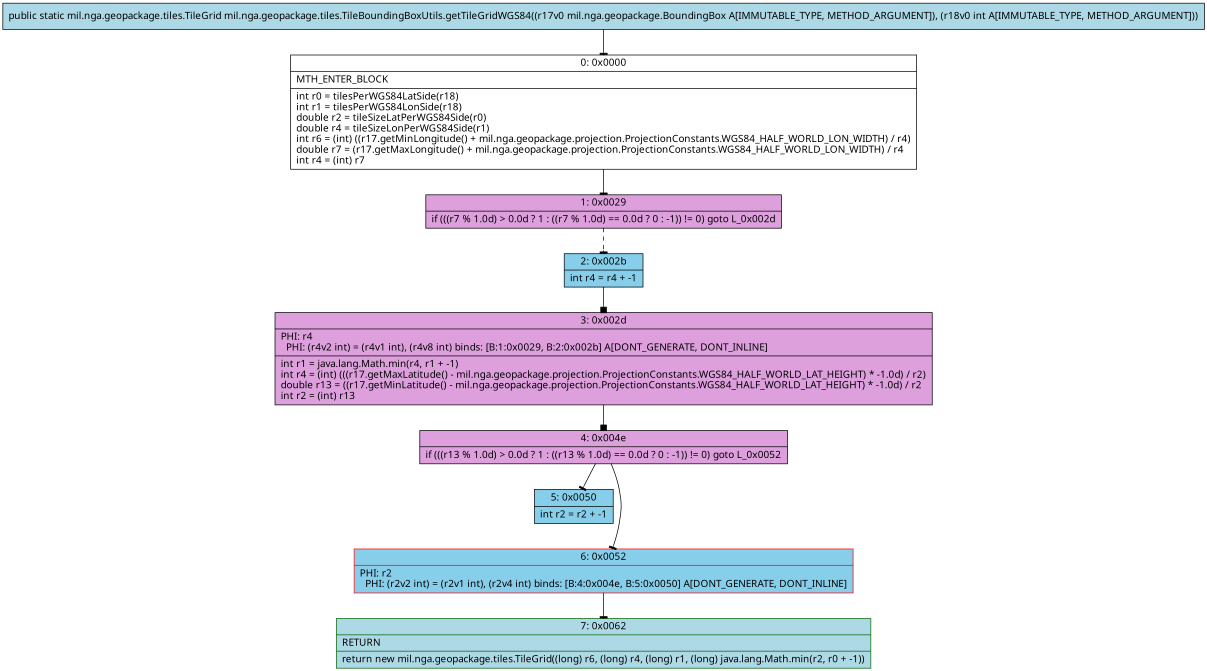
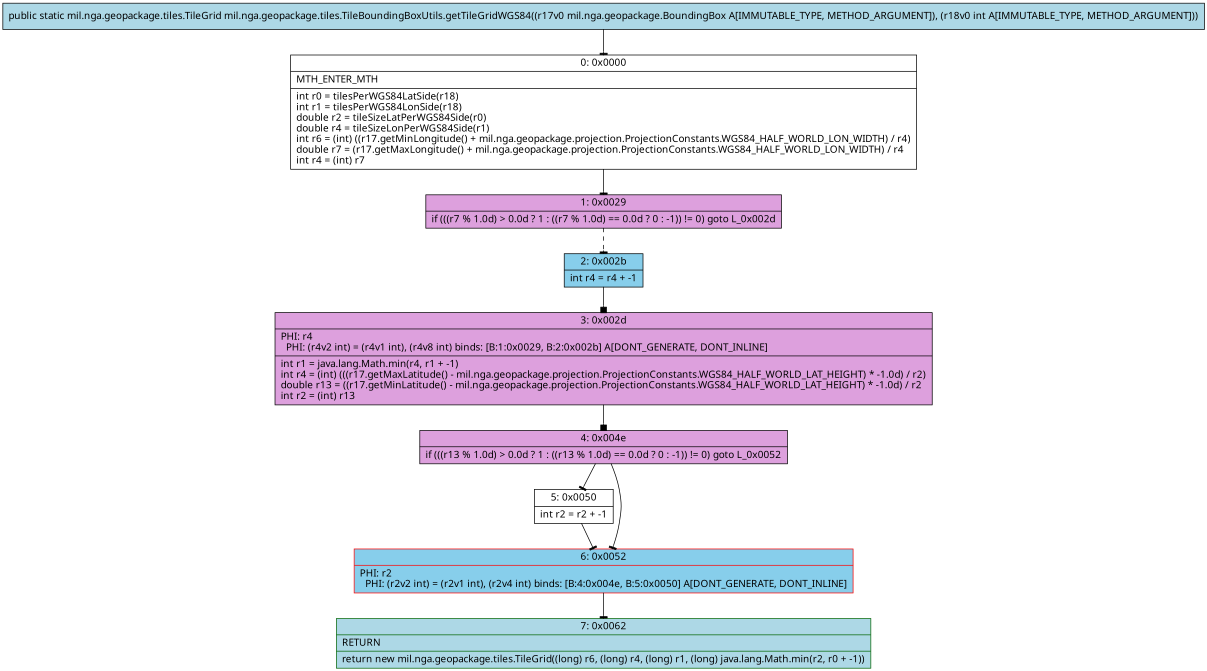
  digraph {
    fontname="Noto Sans"
    node [color=black fillcolor=plum fontname="Noto Sans" shape=record style=filled]
    edge [arrowhead=tee fontname="Noto Sans"]
-   n1 [fillcolor=white label="{0\:\ 0x0000|MTH_ENTER_BLOCK\l|int r0 = tilesPerWGS84LatSide(r18)\lint r1 = tilesPerWGS84LonSide(r18)\ldouble r2 = tileSizeLatPerWGS84Side(r0)\ldouble r4 = tileSizeLonPerWGS84Side(r1)\lint r6 = (int) ((r17.getMinLongitude() + mil.nga.geopackage.projection.ProjectionConstants.WGS84_HALF_WORLD_LON_WIDTH) \/ r4)\ldouble r7 = (r17.getMaxLongitude() + mil.nga.geopackage.projection.ProjectionConstants.WGS84_HALF_WORLD_LON_WIDTH) \/ r4\lint r4 = (int) r7\l}"]
+   n1 [fillcolor=white label="{0\:\ 0x0000|MTH_ENTER_MTH\l|int r0 = tilesPerWGS84LatSide(r18)\lint r1 = tilesPerWGS84LonSide(r18)\ldouble r2 = tileSizeLatPerWGS84Side(r0)\ldouble r4 = tileSizeLonPerWGS84Side(r1)\lint r6 = (int) ((r17.getMinLongitude() + mil.nga.geopackage.projection.ProjectionConstants.WGS84_HALF_WORLD_LON_WIDTH) \/ r4)\ldouble r7 = (r17.getMaxLongitude() + mil.nga.geopackage.projection.ProjectionConstants.WGS84_HALF_WORLD_LON_WIDTH) \/ r4\lint r4 = (int) r7\l}"]
    n2 [label="{1\:\ 0x0029|if (((r7 % 1.0d) \> 0.0d ? 1 : ((r7 % 1.0d) == 0.0d ? 0 : \-1)) != 0) goto L_0x002d\l}"]
    n3 [fillcolor=skyblue label="{2\:\ 0x002b|int r4 = r4 + \-1\l}"]
    n4 [label="{3\:\ 0x002d|PHI: r4 \l  PHI: (r4v2 int) = (r4v1 int), (r4v8 int) binds: [B:1:0x0029, B:2:0x002b] A[DONT_GENERATE, DONT_INLINE]\l|int r1 = java.lang.Math.min(r4, r1 + \-1)\lint r4 = (int) (((r17.getMaxLatitude() \- mil.nga.geopackage.projection.ProjectionConstants.WGS84_HALF_WORLD_LAT_HEIGHT) * \-1.0d) \/ r2)\ldouble r13 = ((r17.getMinLatitude() \- mil.nga.geopackage.projection.ProjectionConstants.WGS84_HALF_WORLD_LAT_HEIGHT) * \-1.0d) \/ r2\lint r2 = (int) r13\l}"]
    n5 [label="{4\:\ 0x004e|if (((r13 % 1.0d) \> 0.0d ? 1 : ((r13 % 1.0d) == 0.0d ? 0 : \-1)) != 0) goto L_0x0052\l}"]
-   n6 [fillcolor=skyblue label="{5\:\ 0x0050|int r2 = r2 + \-1\l}"]
+   n6 [fillcolor=white label="{5\:\ 0x0050|int r2 = r2 + \-1\l}"]
    n7 [color=red fillcolor=skyblue label="{6\:\ 0x0052|PHI: r2 \l  PHI: (r2v2 int) = (r2v1 int), (r2v4 int) binds: [B:4:0x004e, B:5:0x0050] A[DONT_GENERATE, DONT_INLINE]\l}"]
    n8 [color=darkgreen fillcolor=lightblue label="{7\:\ 0x0062|RETURN\l|return new mil.nga.geopackage.tiles.TileGrid((long) r6, (long) r4, (long) r1, (long) java.lang.Math.min(r2, r0 + \-1))\l}"]
    n9 [fillcolor=lightblue label="{public static mil.nga.geopackage.tiles.TileGrid mil.nga.geopackage.tiles.TileBoundingBoxUtils.getTileGridWGS84((r17v0 mil.nga.geopackage.BoundingBox A[IMMUTABLE_TYPE, METHOD_ARGUMENT]), (r18v0 int A[IMMUTABLE_TYPE, METHOD_ARGUMENT])) }"]
    n1 -> n2
    n2 -> n3 [style=dashed]
    n3 -> n4 [arrowhead=box]
    n4 -> n5 [arrowhead=box]
    n5 -> n6 [style=solid]
    n5 -> n7
+   n6 -> n7
    n7 -> n8
    n9 -> n1
  }
